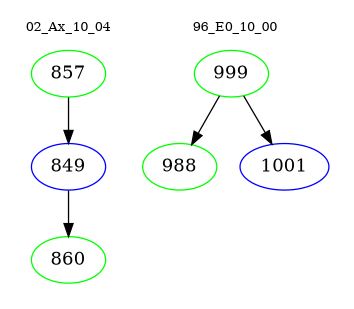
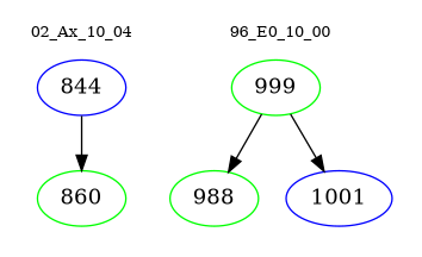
  digraph {
    node [color=green]
    edge [color=black]
-   n1 [label=857]
-   n2 [color=blue label=849]
+   n2 [color=blue label=844]
    n3 [label=860]
    n4 [label=999]
    n5 [label=988]
    n6 [color=blue label=1001]
    subgraph cluster_1 {
      color=white
      fontsize=10
      label="02_Ax_10_04"
-     n1
      n2
      n3
    }
    subgraph cluster_2 {
      color=white
      fontsize=10
      label="96_E0_10_00"
      n4
      n5
      n6
    }
-   n1 -> n2
    n2 -> n3
    n4 -> n5
    n4 -> n6
  }
